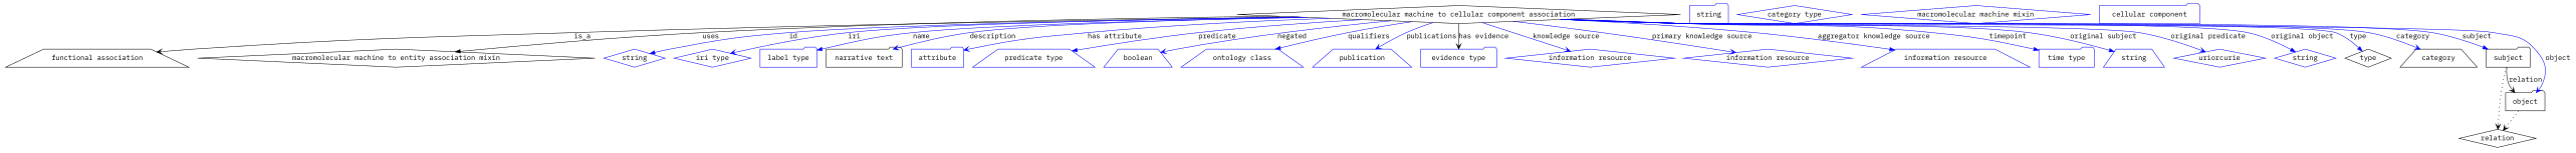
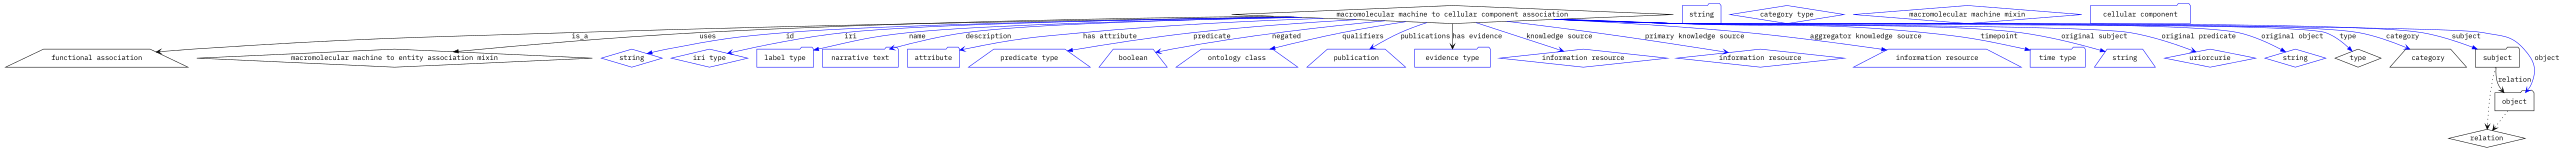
  digraph {
    fontname="IBM Plex Mono"
    node [fontname="IBM Plex Mono" shape=diamond color=blue]
    edge [arrowhead=vee fontname="IBM Plex Mono" color=blue style=solid]
    n1 [height=0.5 label="macromolecular machine to cellular component association" width=7.9437 color=""]
    "functional association" [height=0.5 shape=trapezium width=3.1053 color=""]
    "macromolecular machine to entity association mixin" [height=0.5 width=7.023 color=""]
    n4 [height=0.5 label=string width=1.0652]
    n5 [height=0.5 label="iri type" width=1.2277]
    n6 [height=0.5 label="label type" shape=folder width=1.5707]
-   n7 [color=black height=0.5 label="narrative text" shape=folder width=2.0943]
+   n7 [height=0.5 label="narrative text" shape=folder width=2.0943]
    n8 [height=0.5 label=attribute shape=folder width=1.4443]
    n9 [height=0.5 label="predicate type" shape=trapezium width=2.1665]
    n10 [height=0.5 label=boolean shape=trapezium width=1.2999]
    n11 [height=0.5 label="ontology class" shape=trapezium width=2.1304]
    n12 [height=0.5 label=publication shape=trapezium width=1.7332]
    n13 [height=0.5 label="evidence type" shape=folder width=2.0943]
    n14 [height=0.5 label="information resource" width=3.015]
    n15 [height=0.5 label="information resource" width=3.015]
    n16 [height=0.5 label="information resource" shape=trapezium width=3.015]
    n17 [height=0.5 label="time type" shape=folder width=1.5346]
    n18 [height=0.5 label=string shape=trapezium width=1.0652]
    n19 [height=0.5 label=uriorcurie width=1.5887]
    n20 [height=0.5 label=string width=1.0652]
    type [height=0.5 width=0.86659 color=""]
    category [height=0.5 shape=trapezium width=1.4263 color=""]
    subject [height=0.5 shape=folder width=1.2277 color=""]
    object [height=0.5 shape=folder width=1.0832 color=""]
    relation [height=0.5 width=1.2999 color=""]
    n26 [height=0.5 label=string shape=folder width=1.0652]
    n27 [height=0.5 label="category type" width=2.0762]
    n28 [height=0.5 label="macromolecular machine mixin" width=4.3329]
    n29 [height=0.5 label="cellular component" shape=folder width=2.7623]
    n1 -> "functional association" [label=is_a color="" style=""]
    n1 -> "macromolecular machine to entity association mixin" [arrowhead=normal label=uses color="" style=""]
    n1 -> n4 [arrowhead=normal label=id]
    n1 -> n5 [label=iri]
    n1 -> n6 [arrowhead=normal label=name]
    n1 -> n7 [label=description]
    n1 -> n8 [label="has attribute"]
    n1 -> n9 [arrowhead=normal label=predicate]
    n1 -> n10 [label=negated]
    n1 -> n11 [arrowhead=normal label=qualifiers]
    n1 -> n12 [label=publications]
    n1 -> n13 [color=black label="has evidence"]
    n1 -> n14 [label="knowledge source"]
    n1 -> n15 [label="primary knowledge source"]
    n1 -> n16 [arrowhead=normal label="aggregator knowledge source"]
    n1 -> n17 [arrowhead=normal label=timepoint]
    n1 -> n18 [arrowhead=normal label="original subject"]
    n1 -> n19 [label="original predicate"]
    n1 -> n20 [arrowhead=normal label="original object"]
    n1 -> type [arrowhead=normal label=type]
    n1 -> category [label=category]
    n1 -> subject [arrowhead=normal label=subject]
    n1 -> object [label=object]
    subject -> object [label=relation color="" style=""]
    subject -> relation [style=dotted color=""]
    object -> relation [style=dotted color=""]
  }
